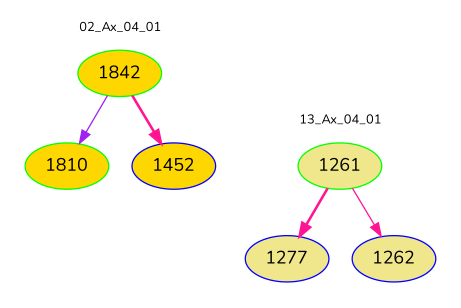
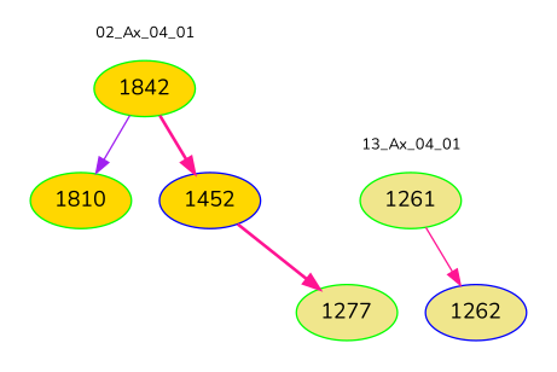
  digraph {
    fontname=Nunito
    node [color=green fillcolor=gold fontname=Nunito style=filled]
    edge [color=deeppink fontname=Nunito style=solid]
    n1 [label=1842]
    n2 [label=1810]
    n3 [color=blue label=1452]
    n4 [fillcolor=khaki label=1261]
    n5 [color=blue fillcolor=khaki label=1262]
-   n6 [color=blue fillcolor=khaki label=1277]
+   n6 [fillcolor=khaki label=1277]
    subgraph cluster_1 {
      color=white
      fontsize=10
      label="02_Ax_04_01"
      n1
      n2
      n3
    }
    subgraph cluster_2 {
      color=white
      fontsize=10
      label="13_Ax_04_01"
      n4
      n5
      n6
    }
    n1 -> n2 [color=purple]
    n1 -> n3 [style=bold]
    n4 -> n5
-   n4 -> n6 [style=bold]
+   n3 -> n6 [style=bold]
  }
